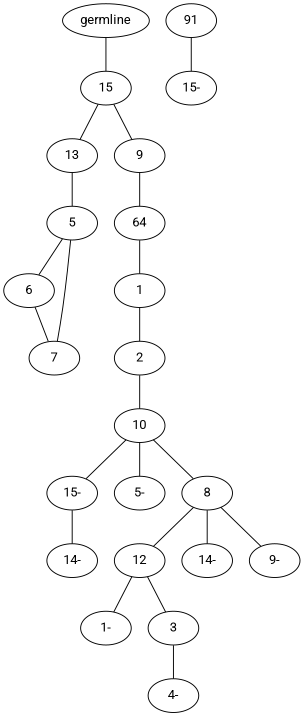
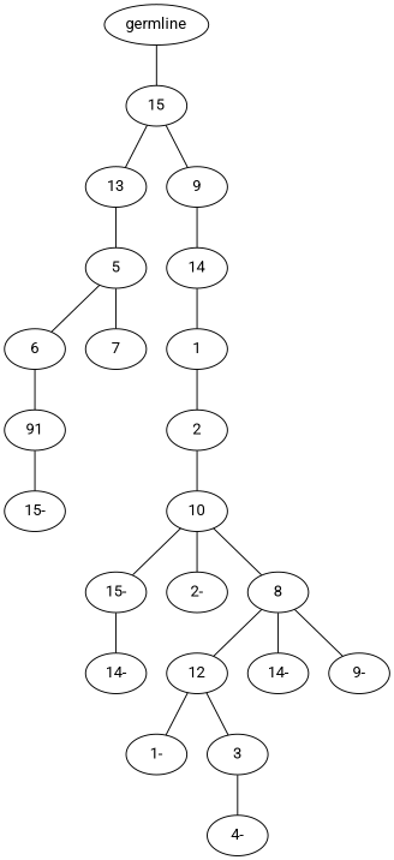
  graph {
    fontname=Roboto
    node [fontname=Roboto]
    edge [fontname=Roboto]
    n1 [label=germline]
    n2 [label=15]
    n3 [label=13]
    n4 [label=9]
    n5 [label=5]
-   n6 [label=64]
+   n6 [label=14]
    n7 [label=6]
    n8 [label=7]
    n9 [label=91]
    n10 [label="15-"]
    n11 [label=1]
    n12 [label=2]
    n13 [label=10]
    n14 [label="15-"]
-   n15 [label="5-"]
+   n15 [label="2-"]
    n16 [label=8]
    n17 [label="14-"]
    n18 [label=12]
    n19 [label="14-"]
    n20 [label="9-"]
    n21 [label="1-"]
    n22 [label=3]
    n23 [label="4-"]
    n1 -- n2
    n2 -- n3
    n2 -- n4
    n3 -- n5
    n4 -- n6
    n5 -- n7
    n5 -- n8
    n6 -- n11
-   n7 -- n8
+   n7 -- n9
    n9 -- n10
    n11 -- n12
    n12 -- n13
    n13 -- n14
    n13 -- n15
    n13 -- n16
    n14 -- n17
    n16 -- n18
    n16 -- n19
    n16 -- n20
    n18 -- n21
    n18 -- n22
    n22 -- n23
  }
